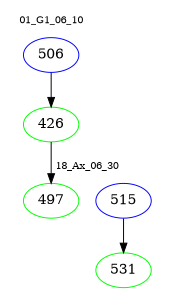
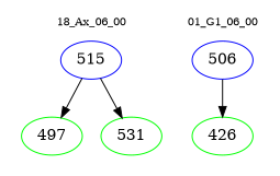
  digraph {
    node [color=green]
    edge [color=black]
    n1 [color=blue label=515]
    n2 [label=497]
    n3 [label=531]
    n4 [color=blue label=506]
    n5 [label=426]
    subgraph cluster_1 {
      color=white
      fontsize=10
-     label="18_Ax_06_30"
+     label="18_Ax_06_00"
      n1
      n2
      n3
    }
    subgraph cluster_2 {
      color=white
      fontsize=10
-     label="01_G1_06_10"
+     label="01_G1_06_00"
      n4
      n5
    }
-   n5 -> n2
+   n1 -> n2
    n1 -> n3
    n4 -> n5
  }
